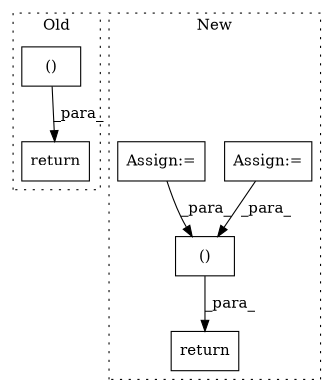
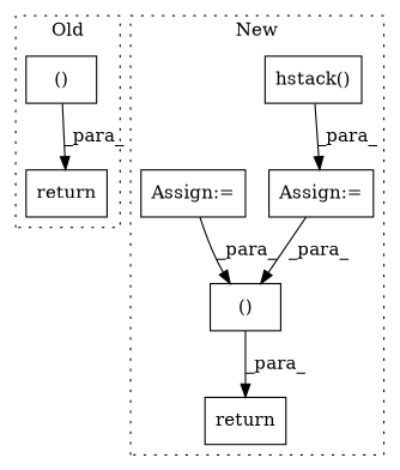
  digraph {
    node [a=93 l=7 shape=box]
    n1 [label=return s=2649]
    n2 [a=54 l=18 label="()" s=2659]
+   n3 [a=75 l="10,1" label="hstack()" s="2873,2898"]
    n4 [a=68 l=3 label="Assign:=" s=3017]
    n5 [label=return s=3056]
    n6 [a=54 l=15 label="()" s=3066]
    n7 [a=68 l=3 label="Assign:=" s=2921]
    subgraph cluster_1 {
      label=Old
      style=dotted
      n1
      n2
    }
    subgraph cluster_2 {
      label=New
      style=dotted
+     n3
      n4
      n5
      n6
      n7
    }
    n2 -> n1 [label=_para_]
+   n3 -> n4 [label=_para_]
    n4 -> n6 [label=_para_]
    n6 -> n5 [label=_para_]
    n7 -> n6 [label=_para_]
  }
